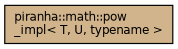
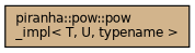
  digraph {
    rankdir=LR
-   n1 [color=black fillcolor=tan fontname=Helvetica fontsize=10 height=0.2 label="piranha::math::pow\l_impl\< T, U, typename \>" shape=record style=filled width=0.4]
+   n1 [color=black fillcolor=tan fontname=Helvetica fontsize=10 height=0.2 label="piranha::pow::pow\l_impl\< T, U, typename \>" shape=record style=filled width=0.4]
  }
